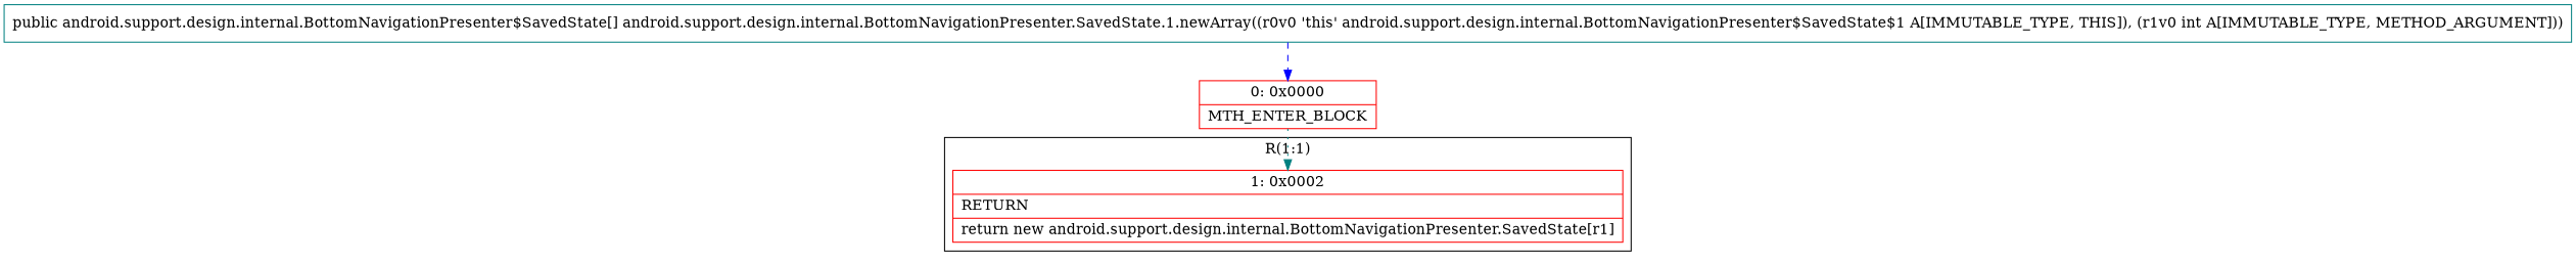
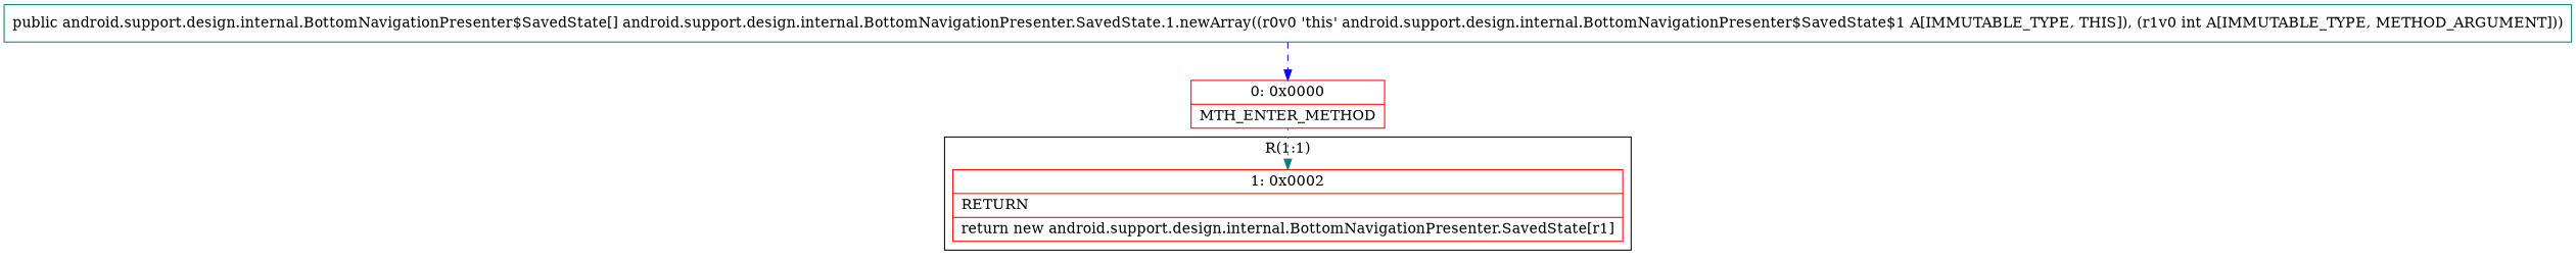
  digraph {
    node [color=red shape=record]
    n1 [label="{1\:\ 0x0002|RETURN\l|return new android.support.design.internal.BottomNavigationPresenter.SavedState[r1]\l}"]
-   n2 [label="{0\:\ 0x0000|MTH_ENTER_BLOCK\l}"]
+   n2 [label="{0\:\ 0x0000|MTH_ENTER_METHOD\l}"]
    n3 [label="{public android.support.design.internal.BottomNavigationPresenter$SavedState[] android.support.design.internal.BottomNavigationPresenter.SavedState.1.newArray((r0v0 'this' android.support.design.internal.BottomNavigationPresenter$SavedState$1 A[IMMUTABLE_TYPE, THIS]), (r1v0 int A[IMMUTABLE_TYPE, METHOD_ARGUMENT])) }" color=teal]
    subgraph cluster_1 {
      label="R(1:1)"
      n1
    }
    n2 -> n1 [color=teal style=dotted]
    n3 -> n2 [color=blue style=dashed]
  }
